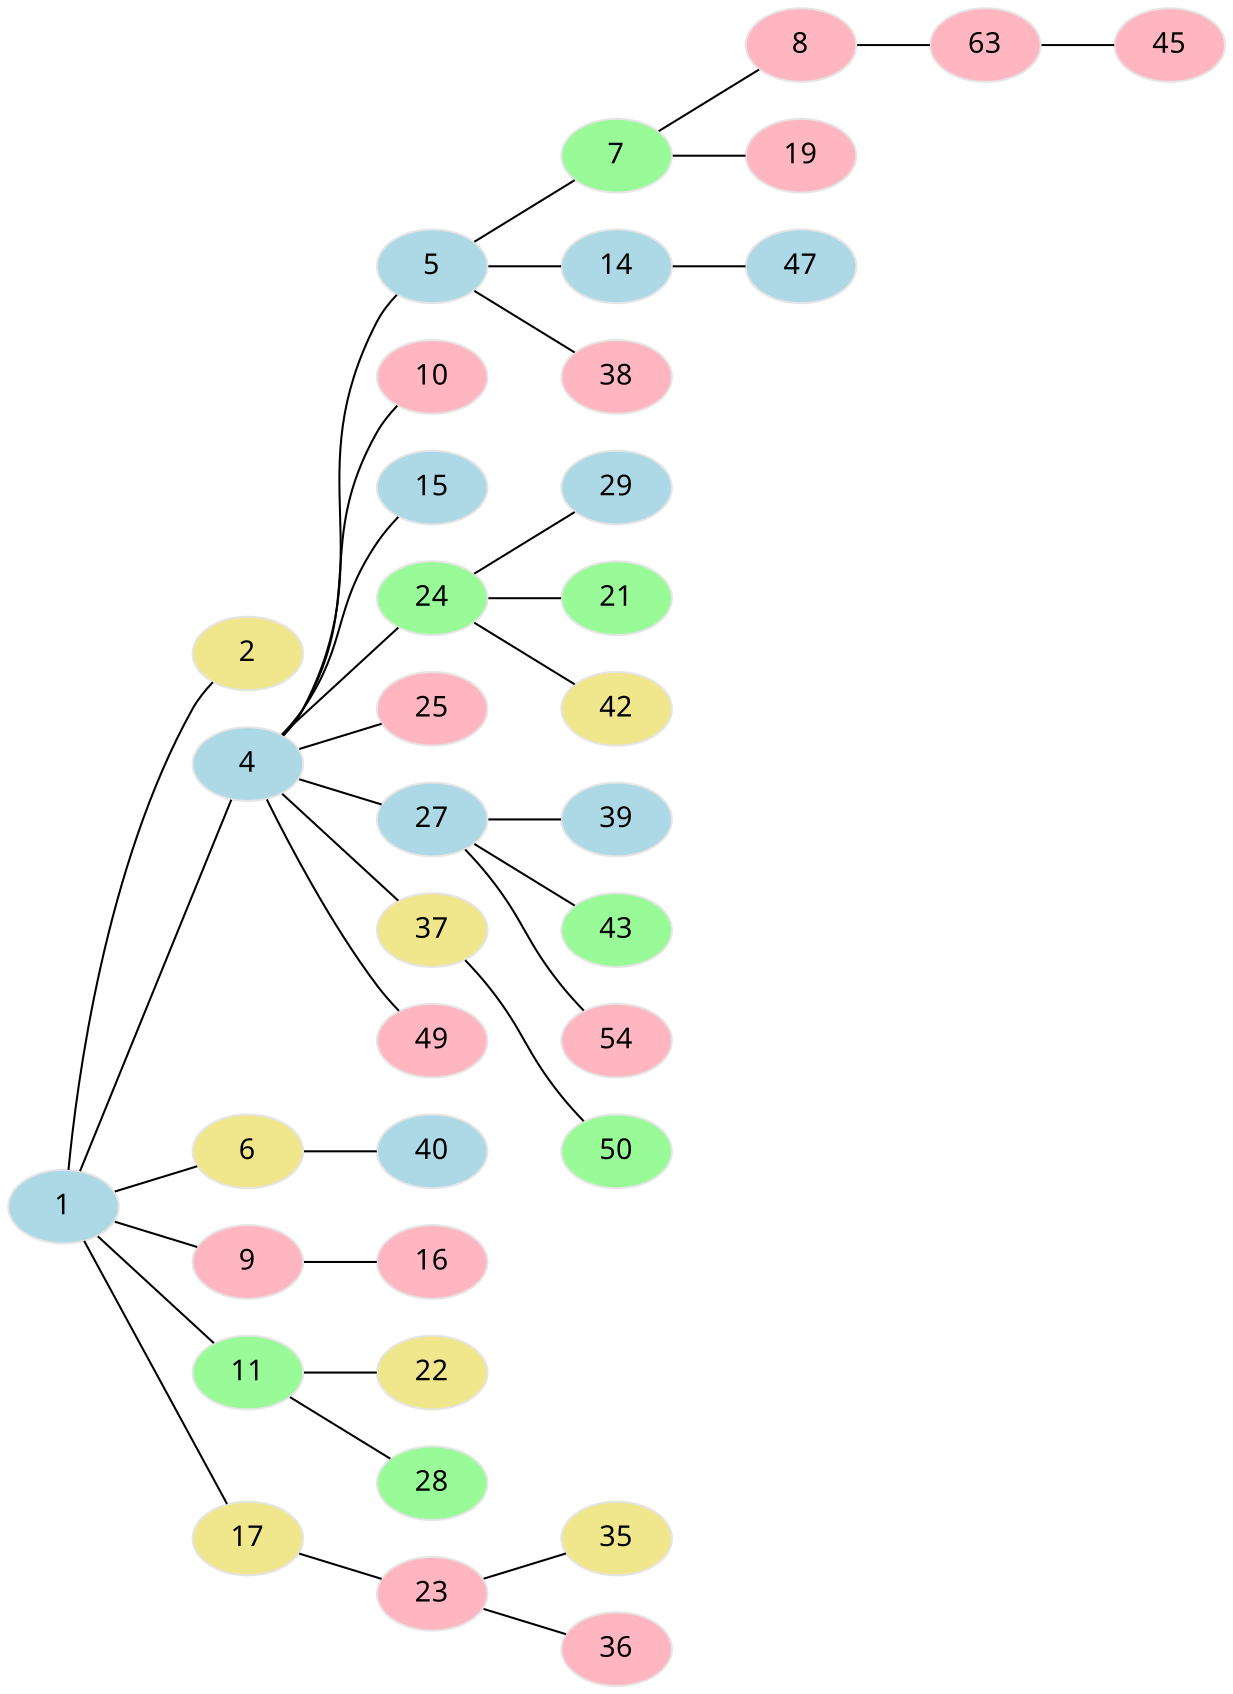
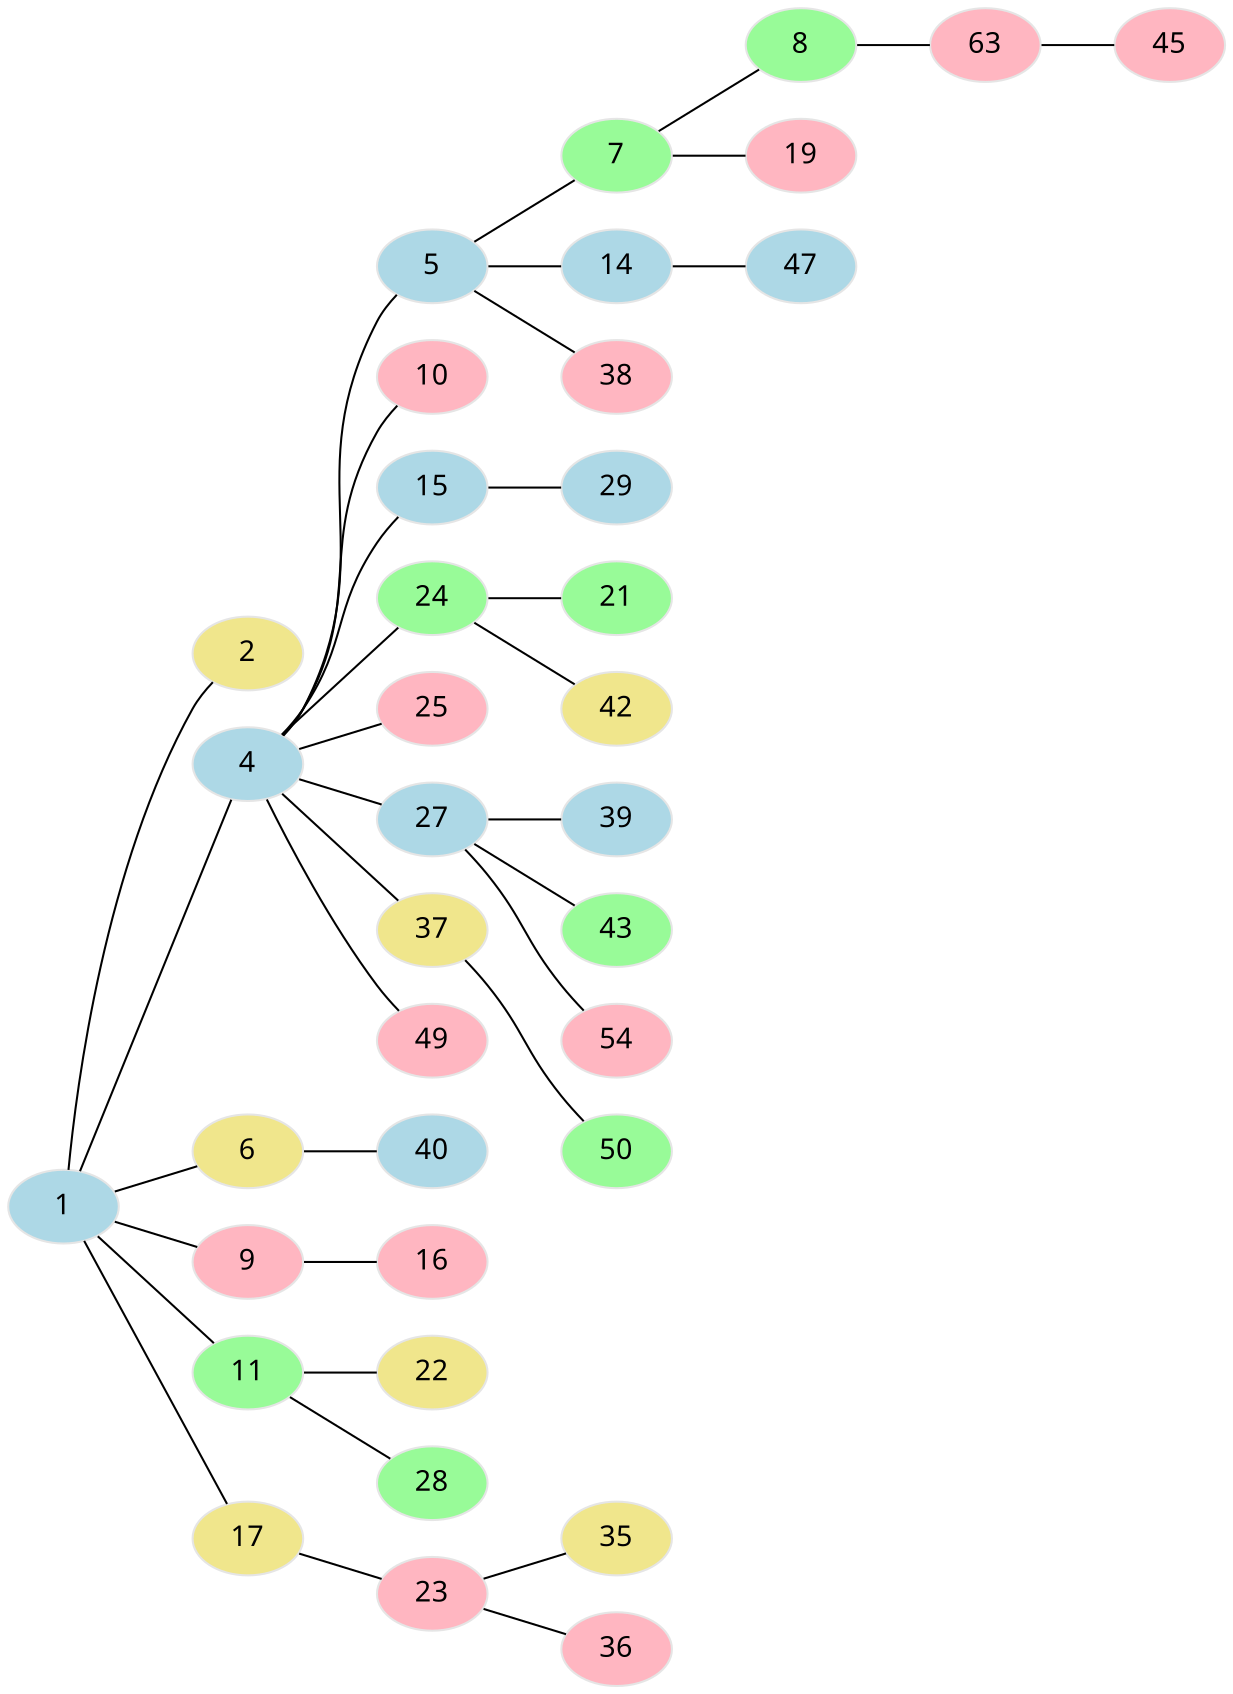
  graph {
    fontname="Noto Sans"
    rankdir=LR
    node [color=gray90 fillcolor=lightpink fontname="Noto Sans" style=filled]
    edge [fontname="Noto Sans"]
    1 [fillcolor=lightblue super="+3"]
    2 [fillcolor=khaki]
    4 [fillcolor=lightblue super="+21"]
    6 [fillcolor=khaki super="+13"]
    9 [super="+44"]
    11 [fillcolor=palegreen super="+12"]
    17 [fillcolor=khaki super="+46"]
    5 [fillcolor=lightblue super="+18"]
    10
    15 [fillcolor=lightblue]
    24 [fillcolor=palegreen super="+30"]
    25
    27 [fillcolor=lightblue super="+32"]
    37 [fillcolor=khaki]
    49
    40 [fillcolor=lightblue]
    16
    22 [fillcolor=khaki]
    28 [fillcolor=palegreen]
    23 [super="+26"]
    7 [fillcolor=palegreen super="+34"]
    14 [fillcolor=lightblue super="+41"]
    38
    29 [fillcolor=lightblue]
    n25 [fillcolor=palegreen label=21]
    42 [fillcolor=khaki super="+53"]
    39 [fillcolor=lightblue]
    43 [fillcolor=palegreen]
    54
    50 [fillcolor=palegreen super="+52"]
-   8 [super="+20"]
+   8 [fillcolor=palegreen super="+20"]
    19
    47 [fillcolor=lightblue]
    n34 [label=63 super="+55"]
    45 [super="+51"]
    35 [fillcolor=khaki]
    36 [super="+48"]
    1 -- 2
    1 -- 4
    1 -- 6
    1 -- 9
    1 -- 11
    1 -- 17
    4 -- 5
    4 -- 10
    4 -- 15
    4 -- 24
    4 -- 25
    4 -- 27
    4 -- 37
    4 -- 49
    6 -- 40
    9 -- 16
    11 -- 22
    11 -- 28
    17 -- 23
    5 -- 7
    5 -- 14
    5 -- 38
-   24 -- 29
+   15 -- 29
    24 -- n25
    24 -- 42
    27 -- 39
    27 -- 43
    27 -- 54
    37 -- 50
    23 -- 35
    23 -- 36
    7 -- 8
    7 -- 19
    14 -- 47
    8 -- n34
    n34 -- 45
  }
